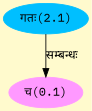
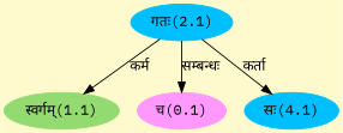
  digraph {
    bgcolor=lemonchiffon1
    compound=true
    fontname="IBM Plex Mono"
    rankdir=BT
    node [color="#00BFFF" fontname="IBM Plex Mono" style=filled]
    edge [dir=back fontname="IBM Plex Mono"]
+   n1 [color="#93DB70" label="स्वर्गम्(1.1)"]
    n2 [label="गतः(2.1)"]
    n3 [color="#FF99FF" label="च(0.1)"]
+   n4 [label="सः(4.1)"]
+   n1 -> n2 [label="कर्म"]
    n3 -> n2 [label="सम्बन्धः"]
+   n4 -> n2 [label="कर्ता"]
  }
